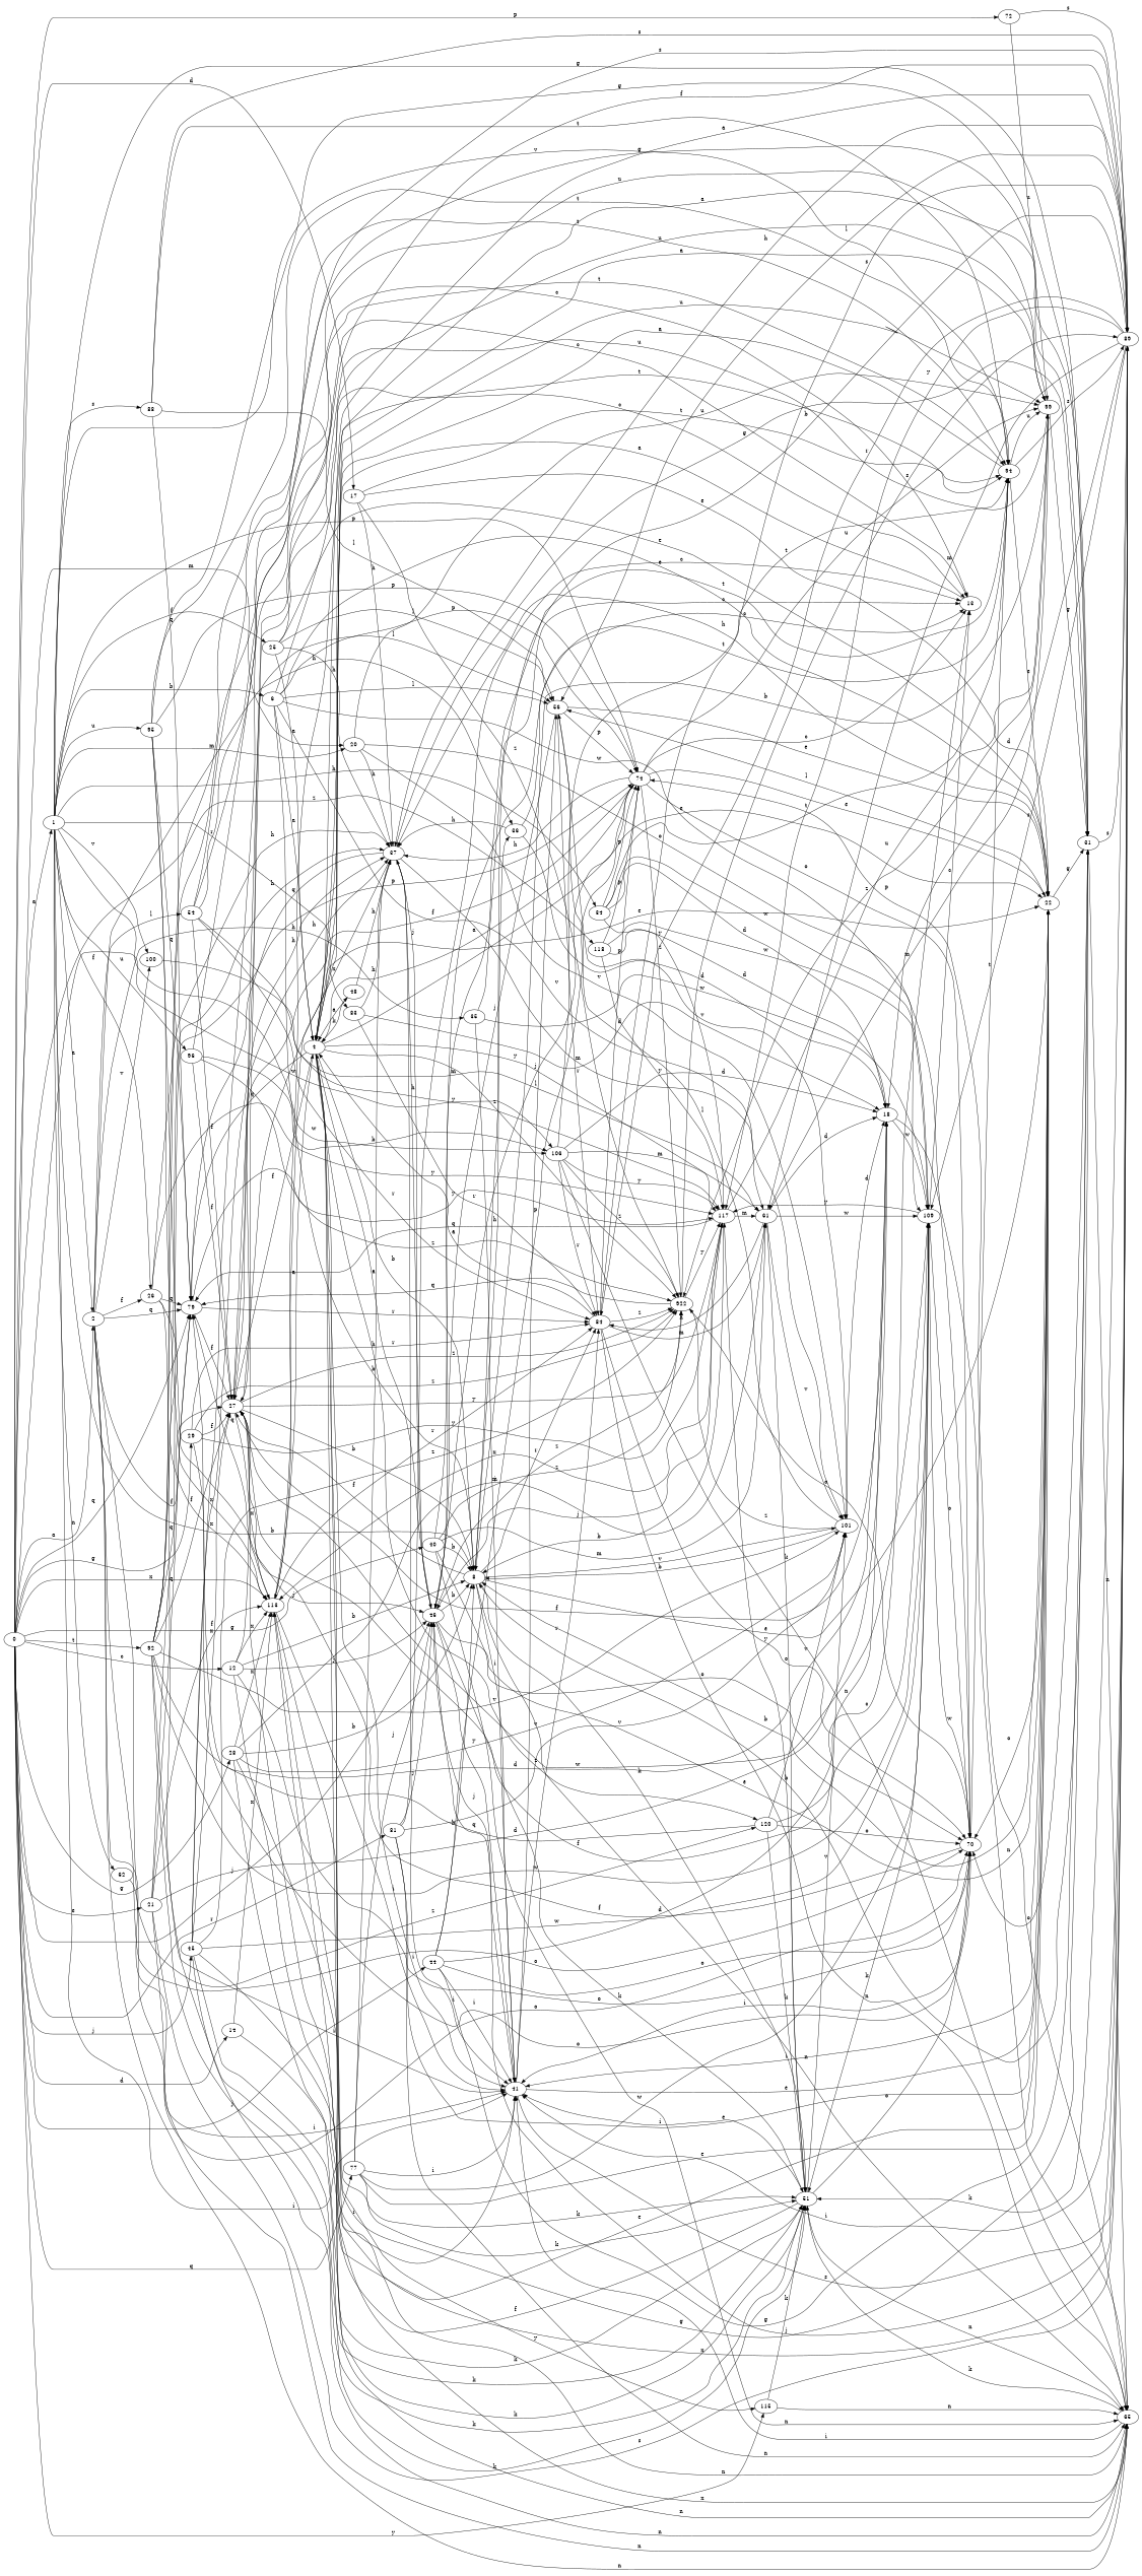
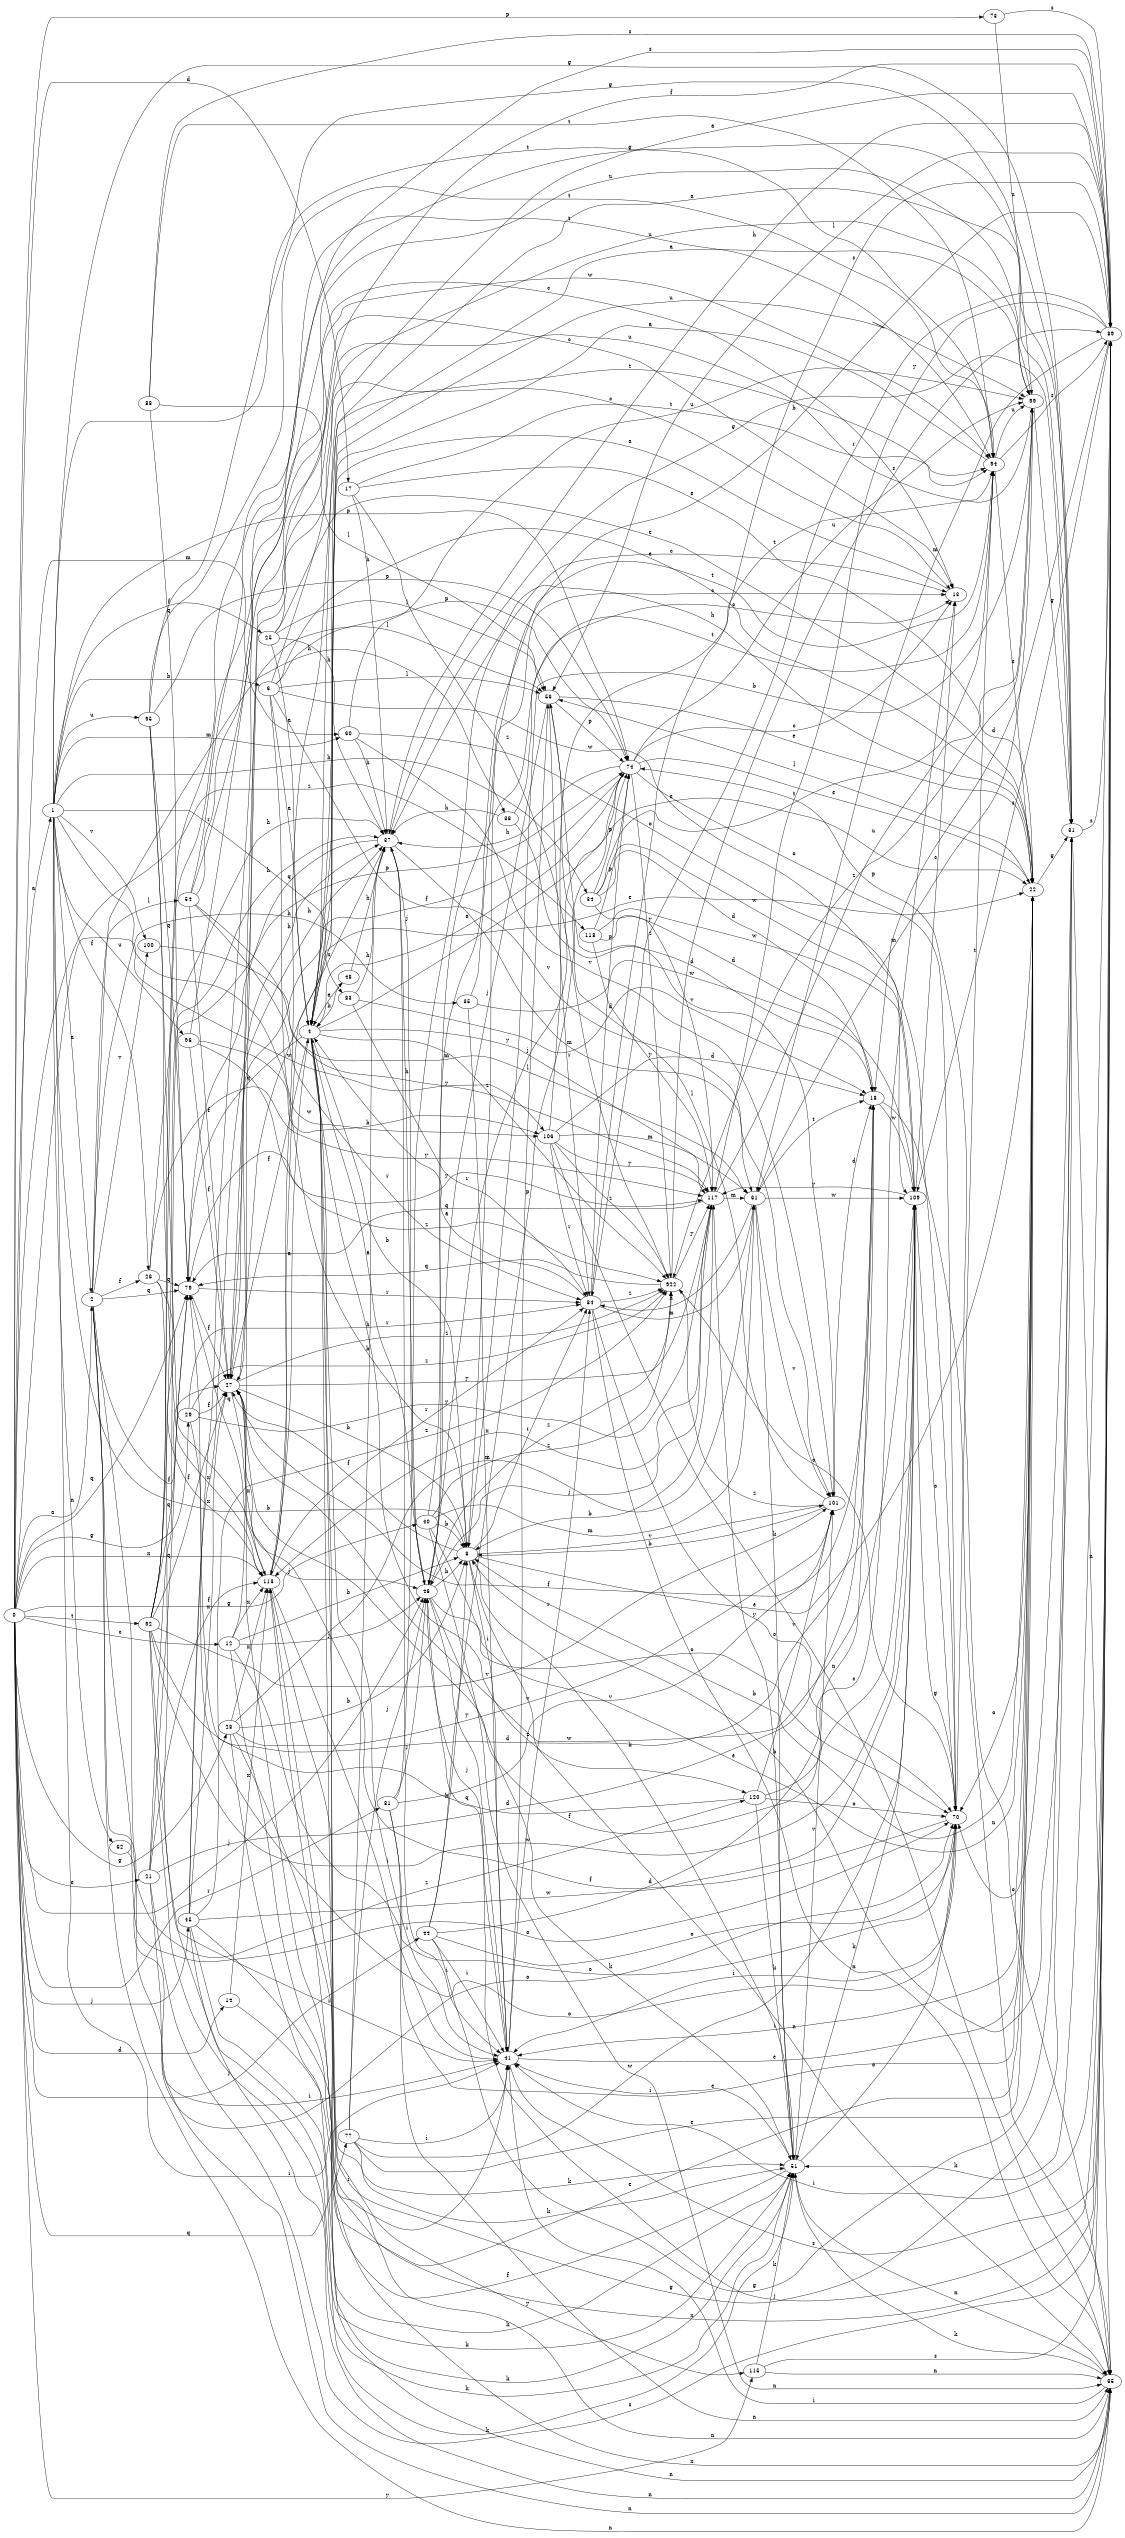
  strict digraph {
    rankdir=LR
    0
    1
    2
    12
    14
    17
    21
    28
    29
    n10 [label=40]
    44
    45
    46
-   60 [label=20]
-   73 [label=72]
+   60
+   73
    77
    79
    81
    92
    106
    113
    115
    118
    6
    8
    25
    26
    31
    34
    41
    62
    74
    83
    88
    94
    96
    n37 [label=95]
    100
    27
    35
    36
    54
    65
    70
    120
    51
    99
    22
    n49 [label=922]
    37
    18
    89
    n53 [label=101]
    61
    117
    84
    13
    109
    4
    56
    48
    0 -> 1 [label=a]
    0 -> 2 [label=a]
    0 -> 12 [label=c]
    0 -> 14 [label=d]
    0 -> 17 [label=d]
    0 -> 21 [label=e]
    0 -> 28 [label=g]
    0 -> 29 [label=g]
    0 -> n10 [label=g]
    0 -> 44 [label=j]
    0 -> 45 [label=j]
    0 -> 46 [label=j]
    0 -> 60 [label=m]
    0 -> 73 [label=p]
    0 -> 77 [label=q]
    0 -> 79 [label=q]
    0 -> 81 [label=r]
    0 -> 92 [label=t]
    0 -> 106 [label=w]
    0 -> 113 [label=x]
    0 -> 115 [label=y]
    0 -> 118 [label=z]
    1 -> 2 [label=a]
    1 -> 60 [label=m]
    1 -> 106 [label=w]
    1 -> 6 [label=b]
    1 -> 8 [label=b]
    1 -> 25 [label=f]
    1 -> 26 [label=f]
    1 -> 31 [label=g]
    1 -> 34 [label=h]
    1 -> 41 [label=i]
    1 -> 62 [label=n]
    1 -> 74 [label=p]
    1 -> 83 [label=r]
-   1 -> 88 [label=s]
-   1 -> 94 [label=v]
+   1 -> 94 [label=t]
    1 -> 96 [label=u]
    1 -> n37 [label=u]
    1 -> 100 [label=v]
    2 -> 79 [label=q]
    2 -> 26 [label=f]
    2 -> 41 [label=i]
    2 -> 100 [label=v]
    2 -> 27 [label=f]
    2 -> 35 [label=h]
    2 -> 36 [label=h]
    2 -> 54 [label=l]
    2 -> 65 [label=n]
    2 -> 70 [label=o]
    2 -> 120 [label=z]
    12 -> 46 [label=j]
    12 -> 113 [label=x]
    12 -> 8 [label=b]
    12 -> 70 [label=o]
    12 -> 51 [label=k]
    12 -> 99 [label=u]
    14 -> 113 [label=x]
    14 -> 51 [label=k]
    17 -> 94 [label=t]
    17 -> 22 [label=e]
    17 -> n49 [label=z]
    17 -> 37 [label=h]
    21 -> 79 [label=q]
    21 -> 113 [label=x]
    21 -> 74 [label=p]
    21 -> 65 [label=n]
    21 -> 18 [label=d]
    21 -> 89 [label=s]
    28 -> 113 [label=x]
    28 -> 8 [label=b]
    28 -> 65 [label=n]
    28 -> 22 [label=e]
    28 -> n53 [label=v]
    28 -> 61 [label=m]
    29 -> 27 [label=f]
    29 -> 70 [label=o]
    29 -> n49 [label=z]
    29 -> 117 [label=y]
    29 -> 84 [label=r]
    n10 -> 8 [label=b]
    n10 -> 94 [label=t]
    n10 -> 65 [label=n]
    n10 -> 22 [label=e]
    n10 -> n49 [label=z]
    n10 -> 61 [label=m]
    44 -> 8 [label=b]
    44 -> 31 [label=g]
    44 -> 41 [label=i]
    44 -> 74 [label=p]
    44 -> 70 [label=o]
    44 -> 18 [label=d]
    45 -> 41 [label=i]
    45 -> 27 [label=f]
    45 -> 65 [label=n]
    45 -> 51 [label=k]
    45 -> n49 [label=z]
    45 -> 37 [label=h]
    45 -> 13 [label=c]
    45 -> 109 [label=w]
    46 -> 8 [label=b]
    46 -> 41 [label=y]
    46 -> 94 [label=t]
    46 -> 70 [label=o]
    46 -> 51 [label=k]
    46 -> n49 [label=z]
    46 -> 37 [label=h]
    46 -> 4 [label=a]
    60 -> 70 [label=o]
    60 -> 99 [label=u]
    60 -> 37 [label=h]
    60 -> n53 [label=v]
    73 -> 99 [label=u]
    73 -> 89 [label=s]
    77 -> 46 [label=j]
    77 -> 41 [label=i]
    77 -> 51 [label=k]
    77 -> 22 [label=e]
    77 -> 37 [label=h]
    77 -> 109 [label=w]
    79 -> 27 [label=f]
    79 -> 117 [label=y]
    79 -> 84 [label=r]
    81 -> 46 [label=j]
    81 -> 65 [label=n]
    81 -> 22 [label=e]
    81 -> n53 [label=v]
    81 -> 13 [label=c]
    92 -> 79 [label=q]
    92 -> 41 [label=i]
    92 -> 94 [label=t]
    92 -> 27 [label=f]
    92 -> 51 [label=k]
    92 -> 37 [label=h]
    92 -> 18 [label=d]
    92 -> n53 [label=v]
    92 -> 13 [label=c]
    92 -> 109 [label=w]
    106 -> 94 [label=t]
    106 -> 65 [label=n]
    106 -> n49 [label=z]
    106 -> 18 [label=d]
    106 -> 61 [label=m]
    106 -> 117 [label=y]
    106 -> 84 [label=r]
    113 -> 79 [label=q]
    113 -> 31 [label=g]
    113 -> 41 [label=i]
    113 -> 94 [label=t]
    113 -> 84 [label=r]
    113 -> 4 [label=a]
    115 -> 65 [label=n]
    115 -> 51 [label=k]
+   115 -> 89 [label=s]
    118 -> 74 [label=p]
    118 -> 18 [label=d]
    118 -> 117 [label=y]
    118 -> 109 [label=w]
    6 -> 8 [label=b]
    6 -> 74 [label=p]
    6 -> 22 [label=e]
    6 -> n53 [label=v]
    6 -> 13 [label=c]
    6 -> 109 [label=w]
    6 -> 4 [label=a]
    6 -> 56 [label=l]
    8 -> 41 [label=i]
    8 -> 27 [label=f]
-   8 -> 36 [label=h]
    8 -> 65 [label=n]
    8 -> 51 [label=k]
    8 -> 22 [label=e]
    8 -> n53 [label=v]
    8 -> 84 [label=r]
    25 -> 99 [label=u]
    25 -> 22 [label=e]
    25 -> 37 [label=h]
    25 -> 4 [label=a]
    25 -> 56 [label=l]
    26 -> 79 [label=q]
    26 -> 113 [label=x]
    26 -> 51 [label=k]
    26 -> 37 [label=h]
    26 -> 117 [label=y]
    31 -> 8 [label=b]
    31 -> 65 [label=n]
    31 -> 70 [label=o]
    31 -> 89 [label=s]
    31 -> 4 [label=a]
    34 -> 74 [label=p]
    34 -> 94 [label=t]
    34 -> 18 [label=d]
    34 -> 117 [label=y]
    34 -> 109 [label=w]
    41 -> 46 [label=j]
    41 -> 22 [label=e]
    41 -> 89 [label=s]
    41 -> 84 [label=r]
    41 -> 56 [label=l]
    62 -> 70 [label=o]
    74 -> 46 [label=j]
    74 -> 27 [label=f]
    74 -> 70 [label=o]
    74 -> 99 [label=u]
    74 -> 22 [label=e]
    74 -> n49 [label=z]
    74 -> 37 [label=h]
    74 -> 13 [label=c]
    74 -> 4 [label=a]
    83 -> 37 [label=h]
    83 -> 18 [label=d]
    83 -> 84 [label=r]
    88 -> 79 [label=q]
    88 -> 94 [label=t]
    88 -> 89 [label=s]
    88 -> 56 [label=l]
    94 -> 99 [label=u]
    94 -> 22 [label=e]
    94 -> 89 [label=s]
    94 -> 4 [label=a]
    96 -> 106 [label=b]
    96 -> 27 [label=f]
    96 -> 99 [label=u]
    96 -> n49 [label=z]
    n37 -> 46 [label=j]
    n37 -> 79 [label=q]
    n37 -> 113 [label=x]
    n37 -> 31 [label=g]
    n37 -> 74 [label=p]
    n37 -> 94 [label=t]
    100 -> 61 [label=m]
    27 -> 113 [label=x]
    27 -> 8 [label=b]
    27 -> 22 [label=e]
    27 -> n49 [label=z]
    27 -> 37 [label=h]
    27 -> 117 [label=y]
    27 -> 109 [label=w]
    27 -> 56 [label=l]
    35 -> 41 [label=i]
    35 -> 13 [label=c]
    35 -> 109 [label=w]
    36 -> 37 [label=h]
    36 -> 18 [label=d]
    36 -> 13 [label=c]
    54 -> 31 [label=g]
-   54 -> 94 [label=t]
+   54 -> 94 [label=w]
    54 -> 27 [label=f]
    54 -> 89 [label=s]
    54 -> 117 [label=y]
    54 -> 84 [label=r]
    65 -> 113 [label=x]
    65 -> 41 [label=i]
    65 -> 74 [label=p]
    65 -> 51 [label=k]
    70 -> 41 [label=i]
    70 -> 94 [label=t]
    70 -> 27 [label=f]
-   70 -> 109 [label=w]
+   70 -> 109 [label=g]
    120 -> 79 [label=q]
    120 -> 70 [label=o]
    120 -> 51 [label=k]
    120 -> n53 [label=v]
    120 -> 13 [label=c]
    51 -> 41 [label=i]
    51 -> 27 [label=f]
    51 -> 65 [label=n]
    51 -> 70 [label=o]
    51 -> n53 [label=v]
    51 -> 117 [label=y]
    99 -> 8 [label=b]
    99 -> 31 [label=g]
    99 -> n49 [label=z]
    99 -> 61 [label=m]
    99 -> 4 [label=a]
    22 -> 8 [label=b]
    22 -> 31 [label=g]
    22 -> 41 [label=i]
    22 -> 70 [label=o]
    22 -> 37 [label=h]
    22 -> 56 [label=l]
    n49 -> 79 [label=q]
    n49 -> 70 [label=o]
    n49 -> 89 [label=s]
    n49 -> 117 [label=y]
    37 -> 46 [label=j]
    37 -> 79 [label=q]
    37 -> 113 [label=x]
    37 -> 31 [label=g]
    37 -> 41 [label=i]
    37 -> 61 [label=m]
    18 -> 27 [label=f]
    18 -> 65 [label=n]
    18 -> 109 [label=w]
    89 -> 46 [label=j]
    89 -> 113 [label=x]
    89 -> 8 [label=b]
    89 -> 41 [label=i]
    89 -> 27 [label=f]
    89 -> 51 [label=k]
    89 -> 37 [label=h]
    89 -> 18 [label=d]
    89 -> 61 [label=m]
    89 -> 117 [label=y]
    89 -> 84 [label=r]
    89 -> 109 [label=s]
    89 -> 4 [label=a]
    89 -> 56 [label=l]
    n53 -> 8 [label=b]
    n53 -> n49 [label=z]
    n53 -> 18 [label=d]
    n53 -> 56 [label=l]
    61 -> 51 [label=k]
-   61 -> 18 [label=d]
+   61 -> 18 [label=t]
    61 -> n53 [label=v]
    61 -> 84 [label=h]
    61 -> 109 [label=w]
    117 -> 46 [label=j]
    117 -> 79 [label=q]
    117 -> 113 [label=x]
    117 -> 8 [label=b]
    117 -> 99 [label=u]
    117 -> 61 [label=m]
    84 -> 74 [label=p]
    84 -> 65 [label=n]
    84 -> 70 [label=o]
    84 -> n49 [label=z]
    84 -> 89 [label=s]
    84 -> 61 [label=m]
    84 -> 4 [label=a]
    13 -> 4 [label=a]
    109 -> 27 [label=f]
    109 -> 70 [label=o]
    109 -> 51 [label=k]
    109 -> 117 [label=y]
    109 -> 13 [label=c]
    4 -> 79 [label=q]
    4 -> 115 [label=y]
    4 -> 8 [label=b]
    4 -> 41 [label=i]
    4 -> 27 [label=f]
    4 -> 65 [label=n]
    4 -> 120 [label=z]
    4 -> 51 [label=k]
    4 -> 99 [label=u]
    4 -> 22 [label=e]
    4 -> n49 [label=z]
    4 -> 117 [label=y]
    4 -> 48 [label=k]
    56 -> 46 [label=j]
    56 -> 74 [label=p]
    56 -> 22 [label=e]
    56 -> n53 [label=v]
    56 -> 84 [label=r]
    48 -> 37 [label=h]
    48 -> 4 [label=a]
  }
